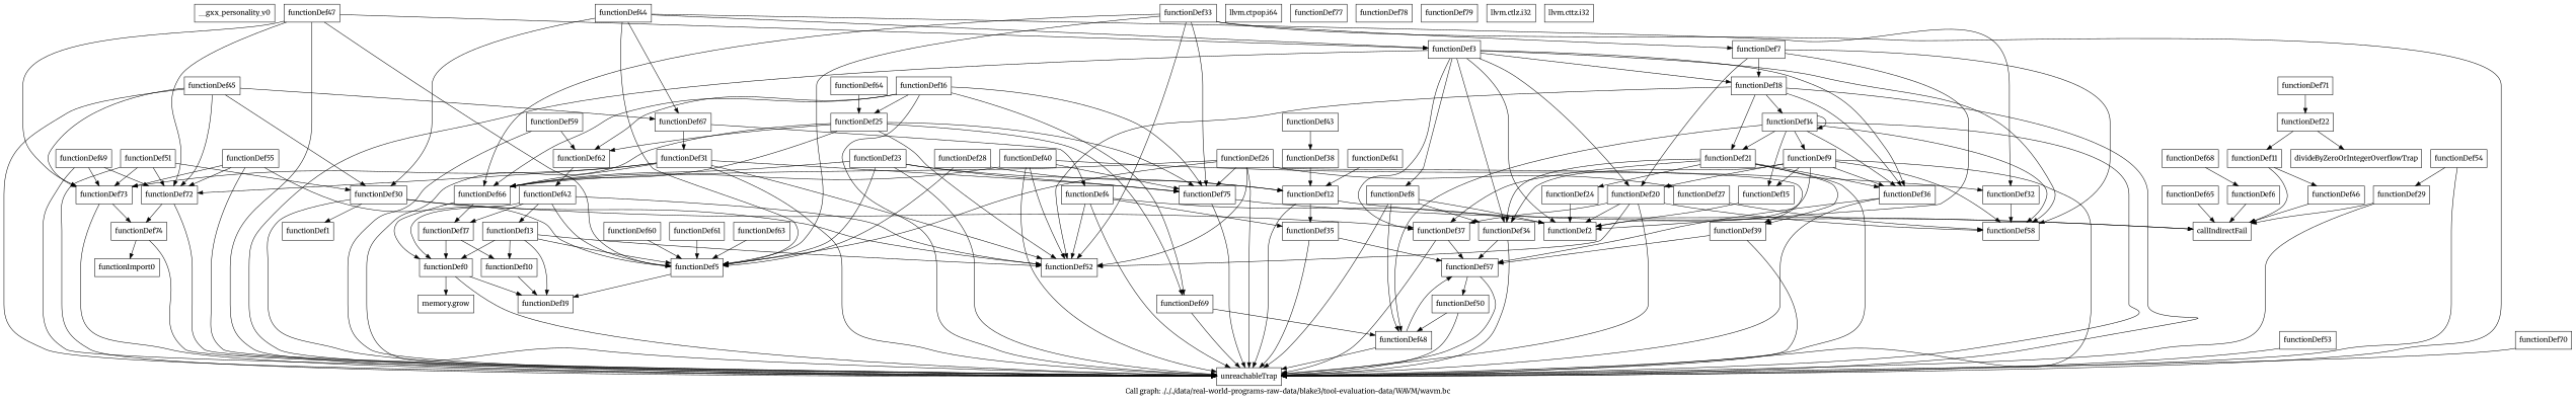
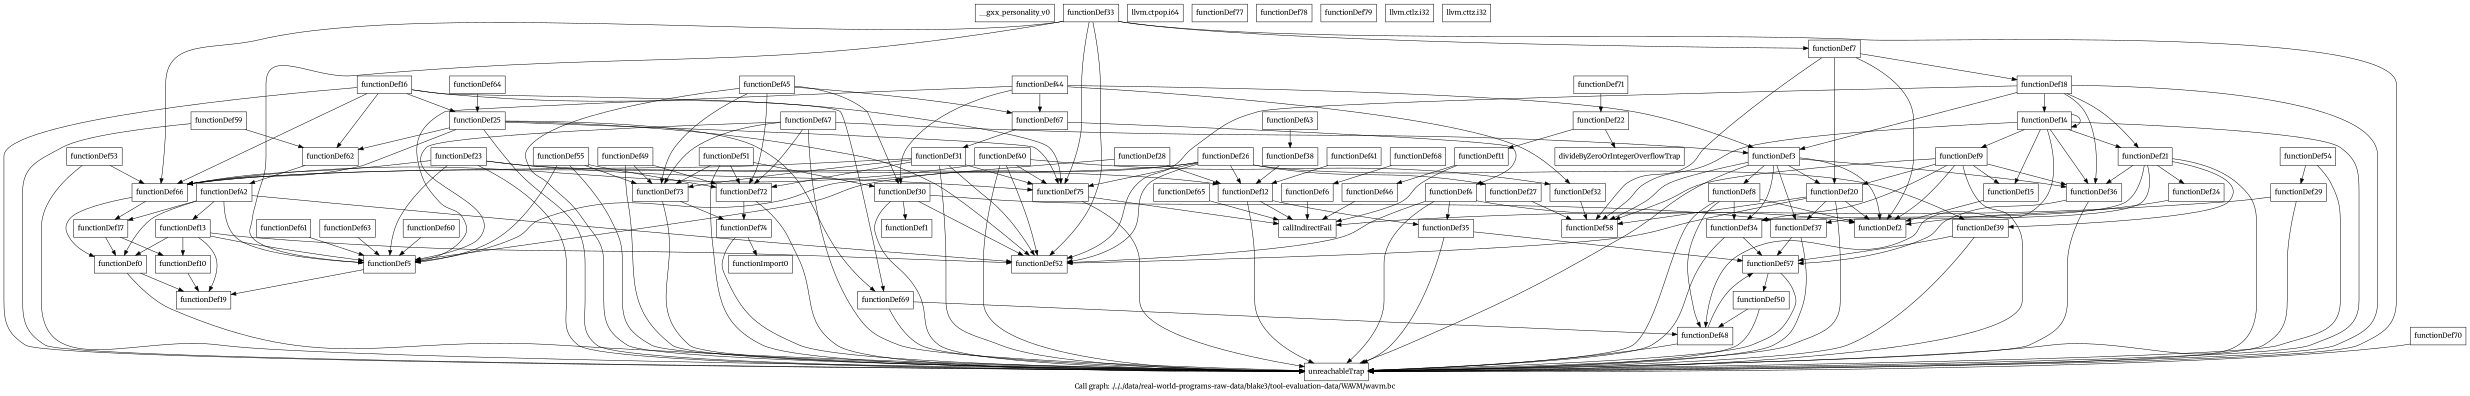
  digraph {
    fontname=Merriweather
    label="Call graph: ./../../data/real-world-programs-raw-data/blake3/tool-evaluation-data/WAVM/wavm.bc"
    node [fontname=Merriweather shape=record]
    edge [fontname=Merriweather]
    n1 [label="{__gxx_personality_v0}"]
    n2 [label="{functionImport0}"]
    n3 [label="{functionDef0}"]
    n4 [label="{unreachableTrap}"]
-   n5 [label="{memory.grow}"]
    n6 [label="{functionDef19}"]
    n7 [label="{functionDef1}"]
    n8 [label="{functionDef2}"]
    n9 [label="{functionDef3}"]
    n10 [label="{functionDef20}"]
    n11 [label="{functionDef8}"]
    n12 [label="{functionDef58}"]
    n13 [label="{functionDef18}"]
    n14 [label="{functionDef34}"]
    n15 [label="{functionDef37}"]
    n16 [label="{functionDef36}"]
    n17 [label="{functionDef52}"]
    n18 [label="{functionDef48}"]
    n19 [label="{functionDef21}"]
    n20 [label="{functionDef14}"]
    n21 [label="{functionDef57}"]
    n22 [label="{functionDef24}"]
    n23 [label="{functionDef39}"]
    n24 [label="{functionDef9}"]
    n25 [label="{functionDef15}"]
    n26 [label="{functionDef50}"]
    n27 [label="{functionDef22}"]
    n28 [label="{divideByZeroOrIntegerOverflowTrap}"]
    n29 [label="{functionDef11}"]
    n30 [label="{callIndirectFail}"]
    n31 [label="{functionDef46}"]
    n32 [label="{functionDef23}"]
    n33 [label="{functionDef12}"]
    n34 [label="{functionDef5}"]
    n35 [label="{functionDef66}"]
    n36 [label="{functionDef75}"]
    n37 [label="{functionDef35}"]
    n38 [label="{functionDef17}"]
    n39 [label="{functionDef10}"]
    n40 [label="{llvm.ctpop.i64}"]
    n41 [label="{functionDef4}"]
    n42 [label="{functionDef6}"]
    n43 [label="{functionDef7}"]
    n44 [label="{functionDef13}"]
    n45 [label="{functionDef16}"]
    n46 [label="{functionDef62}"]
    n47 [label="{functionDef69}"]
    n48 [label="{functionDef25}"]
    n49 [label="{functionDef42}"]
    n50 [label="{functionDef26}"]
    n51 [label="{functionDef27}"]
    n52 [label="{functionDef28}"]
    n53 [label="{functionDef29}"]
    n54 [label="{functionDef30}"]
    n55 [label="{functionDef31}"]
    n56 [label="{functionDef72}"]
    n57 [label="{functionDef73}"]
    n58 [label="{functionDef67}"]
    n59 [label="{functionDef74}"]
    n60 [label="{functionDef32}"]
    n61 [label="{functionDef33}"]
    n62 [label="{functionDef38}"]
    n63 [label="{functionDef40}"]
    n64 [label="{functionDef41}"]
    n65 [label="{functionDef43}"]
    n66 [label="{functionDef44}"]
    n67 [label="{functionDef45}"]
    n68 [label="{functionDef47}"]
    n69 [label="{functionDef49}"]
    n70 [label="{functionDef54}"]
    n71 [label="{functionDef51}"]
    n72 [label="{functionDef53}"]
    n73 [label="{functionDef55}"]
    n74 [label="{functionDef59}"]
    n75 [label="{functionDef60}"]
    n76 [label="{functionDef61}"]
    n77 [label="{functionDef63}"]
    n78 [label="{functionDef64}"]
    n79 [label="{functionDef65}"]
    n80 [label="{functionDef68}"]
    n81 [label="{functionDef70}"]
    n82 [label="{functionDef71}"]
    n83 [label="{functionDef77}"]
    n84 [label="{functionDef78}"]
    n85 [label="{functionDef79}"]
    n86 [label="{llvm.ctlz.i32}"]
    n87 [label="{llvm.cttz.i32}"]
    n3 -> n4
-   n3 -> n5
    n3 -> n6
    n9 -> n4
    n9 -> n8
    n9 -> n10
    n9 -> n11
    n9 -> n12
-   n9 -> n13
+   n13 -> n9
    n9 -> n14
    n9 -> n15
    n9 -> n16
    n10 -> n4
    n10 -> n8
    n10 -> n12
    n10 -> n15
    n10 -> n17
    n11 -> n4
    n11 -> n8
    n11 -> n14
    n11 -> n18
    n13 -> n4
    n13 -> n16
    n13 -> n17
    n13 -> n19
    n13 -> n20
    n14 -> n4
    n14 -> n21
    n15 -> n4
    n15 -> n21
    n16 -> n4
    n16 -> n21
    n18 -> n4
    n18 -> n21
    n19 -> n4
    n19 -> n14
    n19 -> n15
    n19 -> n16
    n19 -> n22
    n19 -> n23
    n20 -> n4
    n20 -> n12
    n20 -> n16
    n20 -> n18
    n20 -> n19
    n20 -> n20
    n20 -> n24
    n20 -> n25
    n21 -> n4
    n21 -> n26
    n22 -> n8
    n23 -> n4
    n23 -> n21
    n24 -> n4
    n24 -> n8
    n24 -> n10
    n24 -> n12
    n24 -> n14
    n24 -> n16
    n24 -> n25
    n25 -> n8
    n26 -> n4
    n26 -> n18
    n27 -> n28
    n27 -> n29
    n29 -> n30
    n29 -> n31
    n31 -> n30
    n32 -> n4
    n32 -> n33
    n32 -> n34
    n32 -> n35
    n32 -> n36
    n33 -> n4
    n33 -> n30
    n33 -> n37
    n34 -> n6
    n35 -> n3
    n35 -> n38
    n36 -> n4
    n36 -> n30
    n37 -> n4
    n37 -> n21
    n38 -> n3
    n38 -> n39
    n39 -> n6
    n41 -> n4
    n41 -> n8
    n41 -> n17
    n41 -> n37
    n42 -> n30
    n43 -> n8
    n43 -> n10
    n43 -> n12
    n43 -> n13
    n44 -> n3
    n44 -> n6
    n44 -> n17
    n44 -> n34
    n44 -> n39
    n45 -> n4
    n45 -> n35
    n45 -> n36
    n45 -> n46
    n45 -> n47
    n45 -> n48
    n46 -> n49
    n47 -> n4
    n47 -> n18
    n48 -> n4
    n48 -> n17
    n48 -> n35
    n48 -> n36
    n48 -> n46
    n48 -> n47
    n49 -> n3
    n49 -> n17
    n49 -> n34
    n49 -> n38
    n49 -> n44
-   n50 -> n4
+   n50 -> n33
    n50 -> n17
    n50 -> n23
    n50 -> n34
    n50 -> n35
    n50 -> n36
    n50 -> n51
    n51 -> n12
    n52 -> n33
    n52 -> n34
    n53 -> n4
    n53 -> n30
    n54 -> n4
    n54 -> n7
    n54 -> n15
    n54 -> n17
    n55 -> n4
    n55 -> n17
    n55 -> n35
    n55 -> n36
    n55 -> n56
    n55 -> n57
    n56 -> n4
    n56 -> n59
    n57 -> n4
    n57 -> n59
    n58 -> n41
    n58 -> n55
    n59 -> n2
    n59 -> n4
    n60 -> n12
    n61 -> n4
    n61 -> n17
    n61 -> n34
    n61 -> n35
    n61 -> n36
    n61 -> n43
    n62 -> n33
    n63 -> n4
    n63 -> n17
    n63 -> n35
    n63 -> n36
    n63 -> n60
    n64 -> n33
    n65 -> n62
    n66 -> n9
    n66 -> n34
    n66 -> n54
    n66 -> n58
    n66 -> n60
    n67 -> n4
    n67 -> n54
    n67 -> n56
    n67 -> n57
    n67 -> n58
    n68 -> n4
    n68 -> n9
    n68 -> n34
    n68 -> n56
    n68 -> n57
    n69 -> n4
    n69 -> n56
    n69 -> n57
    n70 -> n4
    n70 -> n53
    n71 -> n4
    n71 -> n54
    n71 -> n56
    n71 -> n57
    n72 -> n4
+   n72 -> n35
    n73 -> n4
    n73 -> n34
    n73 -> n56
    n73 -> n57
    n74 -> n4
    n74 -> n46
    n75 -> n34
    n76 -> n34
    n77 -> n34
    n78 -> n48
    n79 -> n30
    n80 -> n42
    n81 -> n4
    n82 -> n27
  }
